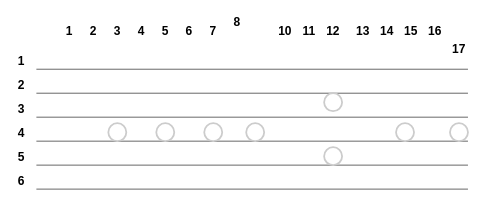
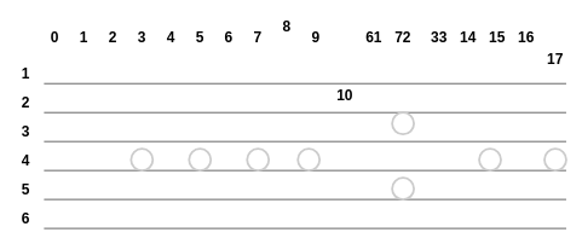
  <mxCell id="0" />
  <mxCell id="1" parent="0" />
  <mxCell id="2" value="" style="endArrow=none;html=1;rounded=0;" parent="1" edge="1"><mxGeometry width="50" height="50" relative="1" as="geometry"><mxPoint x="60" y="115" as="sourcePoint" /><mxPoint x="780" y="115" as="targetPoint" /></mxGeometry></mxCell>
  <mxCell id="3" value="1" style="text;strokeColor=none;align=center;fillColor=none;html=1;verticalAlign=middle;whiteSpace=wrap;rounded=0;fontSize=20;fontStyle=1" parent="1" vertex="1"><mxGeometry x="100" width="30" height="30" as="geometry" y="35" /></mxCell>
+ <mxCell id="4" value="0" style="text;strokeColor=none;align=center;fillColor=none;html=1;verticalAlign=middle;whiteSpace=wrap;rounded=0;fontSize=20;fontStyle=1" parent="1" vertex="1"><mxGeometry x="60" width="30" height="30" as="geometry" y="35" /></mxCell>
  <mxCell id="5" value="2" style="text;strokeColor=none;align=center;fillColor=none;html=1;verticalAlign=middle;whiteSpace=wrap;rounded=0;fontSize=20;fontStyle=1" parent="1" vertex="1"><mxGeometry x="140" width="30" height="30" as="geometry" y="35" /></mxCell>
  <mxCell id="6" value="3" style="text;strokeColor=none;align=center;fillColor=none;html=1;verticalAlign=middle;whiteSpace=wrap;rounded=0;fontSize=20;fontStyle=1" parent="1" vertex="1"><mxGeometry x="180" width="30" height="30" as="geometry" y="35" /></mxCell>
  <mxCell id="7" value="4" style="text;strokeColor=none;align=center;fillColor=none;html=1;verticalAlign=middle;whiteSpace=wrap;rounded=0;fontSize=20;fontStyle=1" parent="1" vertex="1"><mxGeometry x="220" width="30" height="30" as="geometry" y="35" /></mxCell>
  <mxCell id="8" value="5" style="text;strokeColor=none;align=center;fillColor=none;html=1;verticalAlign=middle;whiteSpace=wrap;rounded=0;fontSize=20;fontStyle=1" parent="1" vertex="1"><mxGeometry x="260" width="30" height="30" as="geometry" y="35" /></mxCell>
  <mxCell id="9" value="6" style="text;strokeColor=none;align=center;fillColor=none;html=1;verticalAlign=middle;whiteSpace=wrap;rounded=0;fontSize=20;fontStyle=1" parent="1" vertex="1"><mxGeometry x="300" width="30" height="30" as="geometry" y="35" /></mxCell>
  <mxCell id="10" value="7" style="text;strokeColor=none;align=center;fillColor=none;html=1;verticalAlign=middle;whiteSpace=wrap;rounded=0;fontSize=20;fontStyle=1" parent="1" vertex="1"><mxGeometry x="340" width="30" height="30" as="geometry" y="35" /></mxCell>
  <mxCell id="11" value="8" style="text;strokeColor=none;align=center;fillColor=none;html=1;verticalAlign=middle;whiteSpace=wrap;rounded=0;fontSize=20;fontStyle=1" parent="1" vertex="1"><mxGeometry x="380" y="20" width="30" height="30" as="geometry" /></mxCell>
- <mxCell id="13" value="10" style="text;strokeColor=none;align=center;fillColor=none;html=1;verticalAlign=middle;whiteSpace=wrap;rounded=0;fontSize=20;fontStyle=1" parent="1" vertex="1"><mxGeometry x="460" width="30" height="30" as="geometry" y="35" /></mxCell>
- <mxCell id="14" value="11" style="text;strokeColor=none;align=center;fillColor=none;html=1;verticalAlign=middle;whiteSpace=wrap;rounded=0;fontSize=20;fontStyle=1" parent="1" vertex="1"><mxGeometry x="500" width="30" height="30" as="geometry" y="35" /></mxCell>
- <mxCell id="15" value="12" style="text;strokeColor=none;align=center;fillColor=none;html=1;verticalAlign=middle;whiteSpace=wrap;rounded=0;fontSize=20;fontStyle=1" parent="1" vertex="1"><mxGeometry x="540" width="30" height="30" as="geometry" y="35" /></mxCell>
+ <mxCell id="12" value="9" style="text;strokeColor=none;align=center;fillColor=none;html=1;verticalAlign=middle;whiteSpace=wrap;rounded=0;fontSize=20;fontStyle=1" parent="1" vertex="1"><mxGeometry x="420" width="30" height="30" as="geometry" y="35" /></mxCell>
+ <mxCell id="13" value="10" style="text;strokeColor=none;align=center;fillColor=none;html=1;verticalAlign=middle;whiteSpace=wrap;rounded=0;fontSize=20;fontStyle=1" parent="1" vertex="1"><mxGeometry x="460" y="115" width="30" height="30" as="geometry" /></mxCell>
+ <mxCell id="14" value="61" style="text;strokeColor=none;align=center;fillColor=none;html=1;verticalAlign=middle;whiteSpace=wrap;rounded=0;fontSize=20;fontStyle=1" parent="1" vertex="1"><mxGeometry x="500" width="30" height="30" as="geometry" y="35" /></mxCell>
+ <mxCell id="15" value="72" style="text;strokeColor=none;align=center;fillColor=none;html=1;verticalAlign=middle;whiteSpace=wrap;rounded=0;fontSize=20;fontStyle=1" parent="1" vertex="1"><mxGeometry x="540" width="30" height="30" as="geometry" y="35" /></mxCell>
  <mxCell id="16" value="" style="endArrow=none;html=1;rounded=0;" parent="1" edge="1"><mxGeometry width="50" height="50" relative="1" as="geometry"><mxPoint x="60" y="155" as="sourcePoint" /><mxPoint x="780" y="155" as="targetPoint" /></mxGeometry></mxCell>
  <mxCell id="17" value="" style="endArrow=none;html=1;rounded=0;" parent="1" edge="1"><mxGeometry width="50" height="50" relative="1" as="geometry"><mxPoint x="60" y="195" as="sourcePoint" /><mxPoint x="780" y="195" as="targetPoint" /></mxGeometry></mxCell>
  <mxCell id="18" value="" style="endArrow=none;html=1;rounded=0;" parent="1" edge="1"><mxGeometry width="50" height="50" relative="1" as="geometry"><mxPoint x="60" y="235" as="sourcePoint" /><mxPoint x="780" y="235" as="targetPoint" /></mxGeometry></mxCell>
  <mxCell id="19" value="" style="endArrow=none;html=1;rounded=0;" parent="1" edge="1"><mxGeometry width="50" height="50" relative="1" as="geometry"><mxPoint x="60" y="275" as="sourcePoint" /><mxPoint x="780" y="275" as="targetPoint" /></mxGeometry></mxCell>
  <mxCell id="20" value="" style="endArrow=none;html=1;rounded=0;" parent="1" edge="1"><mxGeometry width="50" height="50" relative="1" as="geometry"><mxPoint x="60" y="315" as="sourcePoint" /><mxPoint x="780" y="315" as="targetPoint" /></mxGeometry></mxCell>
  <mxCell id="21" value="" style="ellipse;whiteSpace=wrap;html=1;aspect=fixed;strokeColor=#CCCCCC;strokeWidth=3;" parent="1" vertex="1"><mxGeometry x="540" y="245" width="30" height="30" as="geometry" /></mxCell>
  <mxCell id="22" value="" style="ellipse;whiteSpace=wrap;html=1;aspect=fixed;strokeColor=#CCCCCC;strokeWidth=3;" parent="1" vertex="1"><mxGeometry x="540" y="155" width="30" height="30" as="geometry" /></mxCell>
  <mxCell id="23" value="" style="ellipse;whiteSpace=wrap;html=1;aspect=fixed;strokeColor=#CCCCCC;strokeWidth=3;" parent="1" vertex="1"><mxGeometry x="180" y="205" width="30" height="30" as="geometry" /></mxCell>
  <mxCell id="24" value="" style="ellipse;whiteSpace=wrap;html=1;aspect=fixed;strokeColor=#CCCCCC;strokeWidth=3;" parent="1" vertex="1"><mxGeometry x="260" y="205" width="30" height="30" as="geometry" /></mxCell>
  <mxCell id="25" value="" style="ellipse;whiteSpace=wrap;html=1;aspect=fixed;strokeColor=#CCCCCC;strokeWidth=3;" parent="1" vertex="1"><mxGeometry x="340" y="205" width="30" height="30" as="geometry" /></mxCell>
  <mxCell id="26" value="" style="ellipse;whiteSpace=wrap;html=1;aspect=fixed;strokeColor=#CCCCCC;strokeWidth=3;" parent="1" vertex="1"><mxGeometry x="410" y="205" width="30" height="30" as="geometry" /></mxCell>
  <mxCell id="27" value="" style="ellipse;whiteSpace=wrap;html=1;aspect=fixed;strokeColor=#CCCCCC;strokeWidth=3;" vertex="1" parent="1"><mxGeometry x="660" y="205" width="30" height="30" as="geometry" /></mxCell>
  <mxCell id="28" value="" style="ellipse;whiteSpace=wrap;html=1;aspect=fixed;strokeColor=#CCCCCC;strokeWidth=3;" vertex="1" parent="1"><mxGeometry x="750" y="205" width="30" height="30" as="geometry" /></mxCell>
- <mxCell id="29" value="13" style="text;strokeColor=none;align=center;fillColor=none;html=1;verticalAlign=middle;whiteSpace=wrap;rounded=0;fontSize=20;fontStyle=1" vertex="1" parent="1"><mxGeometry x="590" width="30" height="30" as="geometry" y="35" /></mxCell>
+ <mxCell id="29" value="33" style="text;strokeColor=none;align=center;fillColor=none;html=1;verticalAlign=middle;whiteSpace=wrap;rounded=0;fontSize=20;fontStyle=1" vertex="1" parent="1"><mxGeometry x="590" width="30" height="30" as="geometry" y="35" /></mxCell>
  <mxCell id="30" value="14" style="text;strokeColor=none;align=center;fillColor=none;html=1;verticalAlign=middle;whiteSpace=wrap;rounded=0;fontSize=20;fontStyle=1" vertex="1" parent="1"><mxGeometry x="630" width="30" height="30" as="geometry" y="35" /></mxCell>
  <mxCell id="31" value="15" style="text;strokeColor=none;align=center;fillColor=none;html=1;verticalAlign=middle;whiteSpace=wrap;rounded=0;fontSize=20;fontStyle=1" vertex="1" parent="1"><mxGeometry x="670" width="30" height="30" as="geometry" y="35" /></mxCell>
  <mxCell id="32" value="16" style="text;strokeColor=none;align=center;fillColor=none;html=1;verticalAlign=middle;whiteSpace=wrap;rounded=0;fontSize=20;fontStyle=1" vertex="1" parent="1"><mxGeometry x="710" width="30" height="30" as="geometry" y="35" /></mxCell>
  <mxCell id="33" value="17" style="text;strokeColor=none;align=center;fillColor=none;html=1;verticalAlign=middle;whiteSpace=wrap;rounded=0;fontSize=20;fontStyle=1" vertex="1" parent="1"><mxGeometry x="750" y="65" width="30" height="30" as="geometry" /></mxCell>
  <mxCell id="34" value="1" style="text;strokeColor=none;align=center;fillColor=none;html=1;verticalAlign=middle;whiteSpace=wrap;rounded=0;fontSize=20;fontStyle=1" vertex="1" parent="1"><mxGeometry y="85" width="30" height="30" as="geometry" x="20" /></mxCell>
  <mxCell id="35" value="2" style="text;strokeColor=none;align=center;fillColor=none;html=1;verticalAlign=middle;whiteSpace=wrap;rounded=0;fontSize=20;fontStyle=1" vertex="1" parent="1"><mxGeometry y="125" width="30" height="30" as="geometry" x="20" /></mxCell>
  <mxCell id="36" value="3" style="text;strokeColor=none;align=center;fillColor=none;html=1;verticalAlign=middle;whiteSpace=wrap;rounded=0;fontSize=20;fontStyle=1" vertex="1" parent="1"><mxGeometry y="165" width="30" height="30" as="geometry" x="20" /></mxCell>
  <mxCell id="37" value="4" style="text;strokeColor=none;align=center;fillColor=none;html=1;verticalAlign=middle;whiteSpace=wrap;rounded=0;fontSize=20;fontStyle=1" vertex="1" parent="1"><mxGeometry y="205" width="30" height="30" as="geometry" x="20" /></mxCell>
  <mxCell id="38" value="5" style="text;strokeColor=none;align=center;fillColor=none;html=1;verticalAlign=middle;whiteSpace=wrap;rounded=0;fontSize=20;fontStyle=1" vertex="1" parent="1"><mxGeometry y="245" width="30" height="30" as="geometry" x="20" /></mxCell>
  <mxCell id="39" value="6" style="text;strokeColor=none;align=center;fillColor=none;html=1;verticalAlign=middle;whiteSpace=wrap;rounded=0;fontSize=20;fontStyle=1" vertex="1" parent="1"><mxGeometry y="285" width="30" height="30" as="geometry" x="20" /></mxCell>
